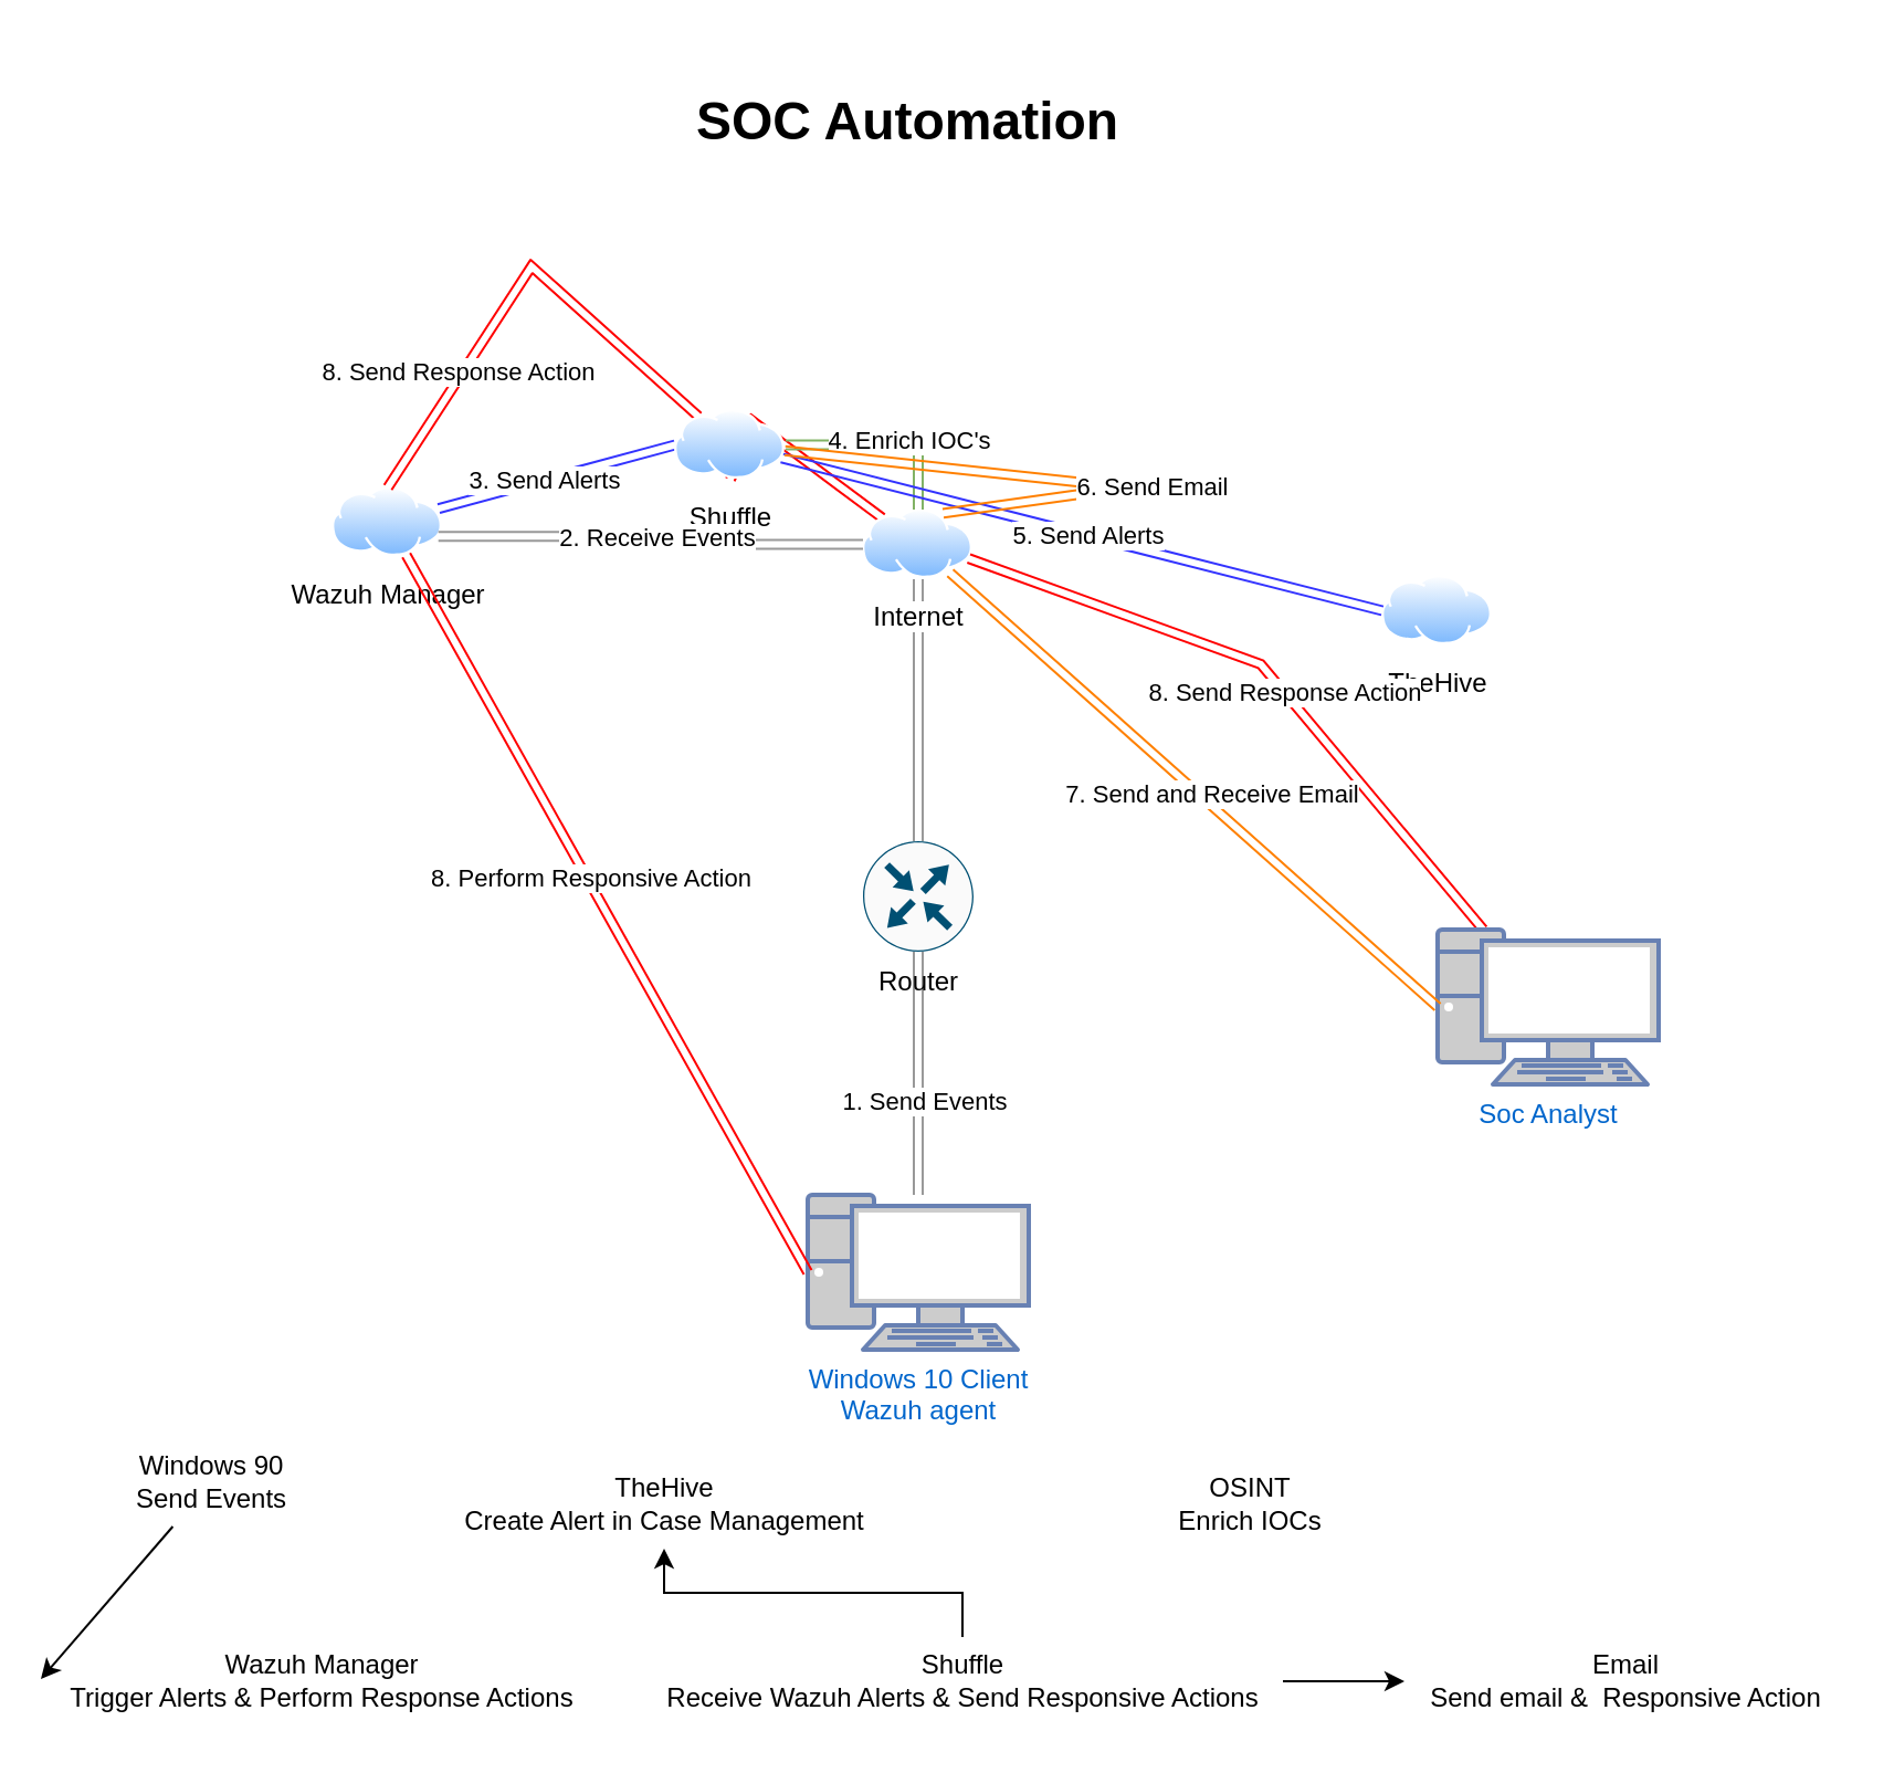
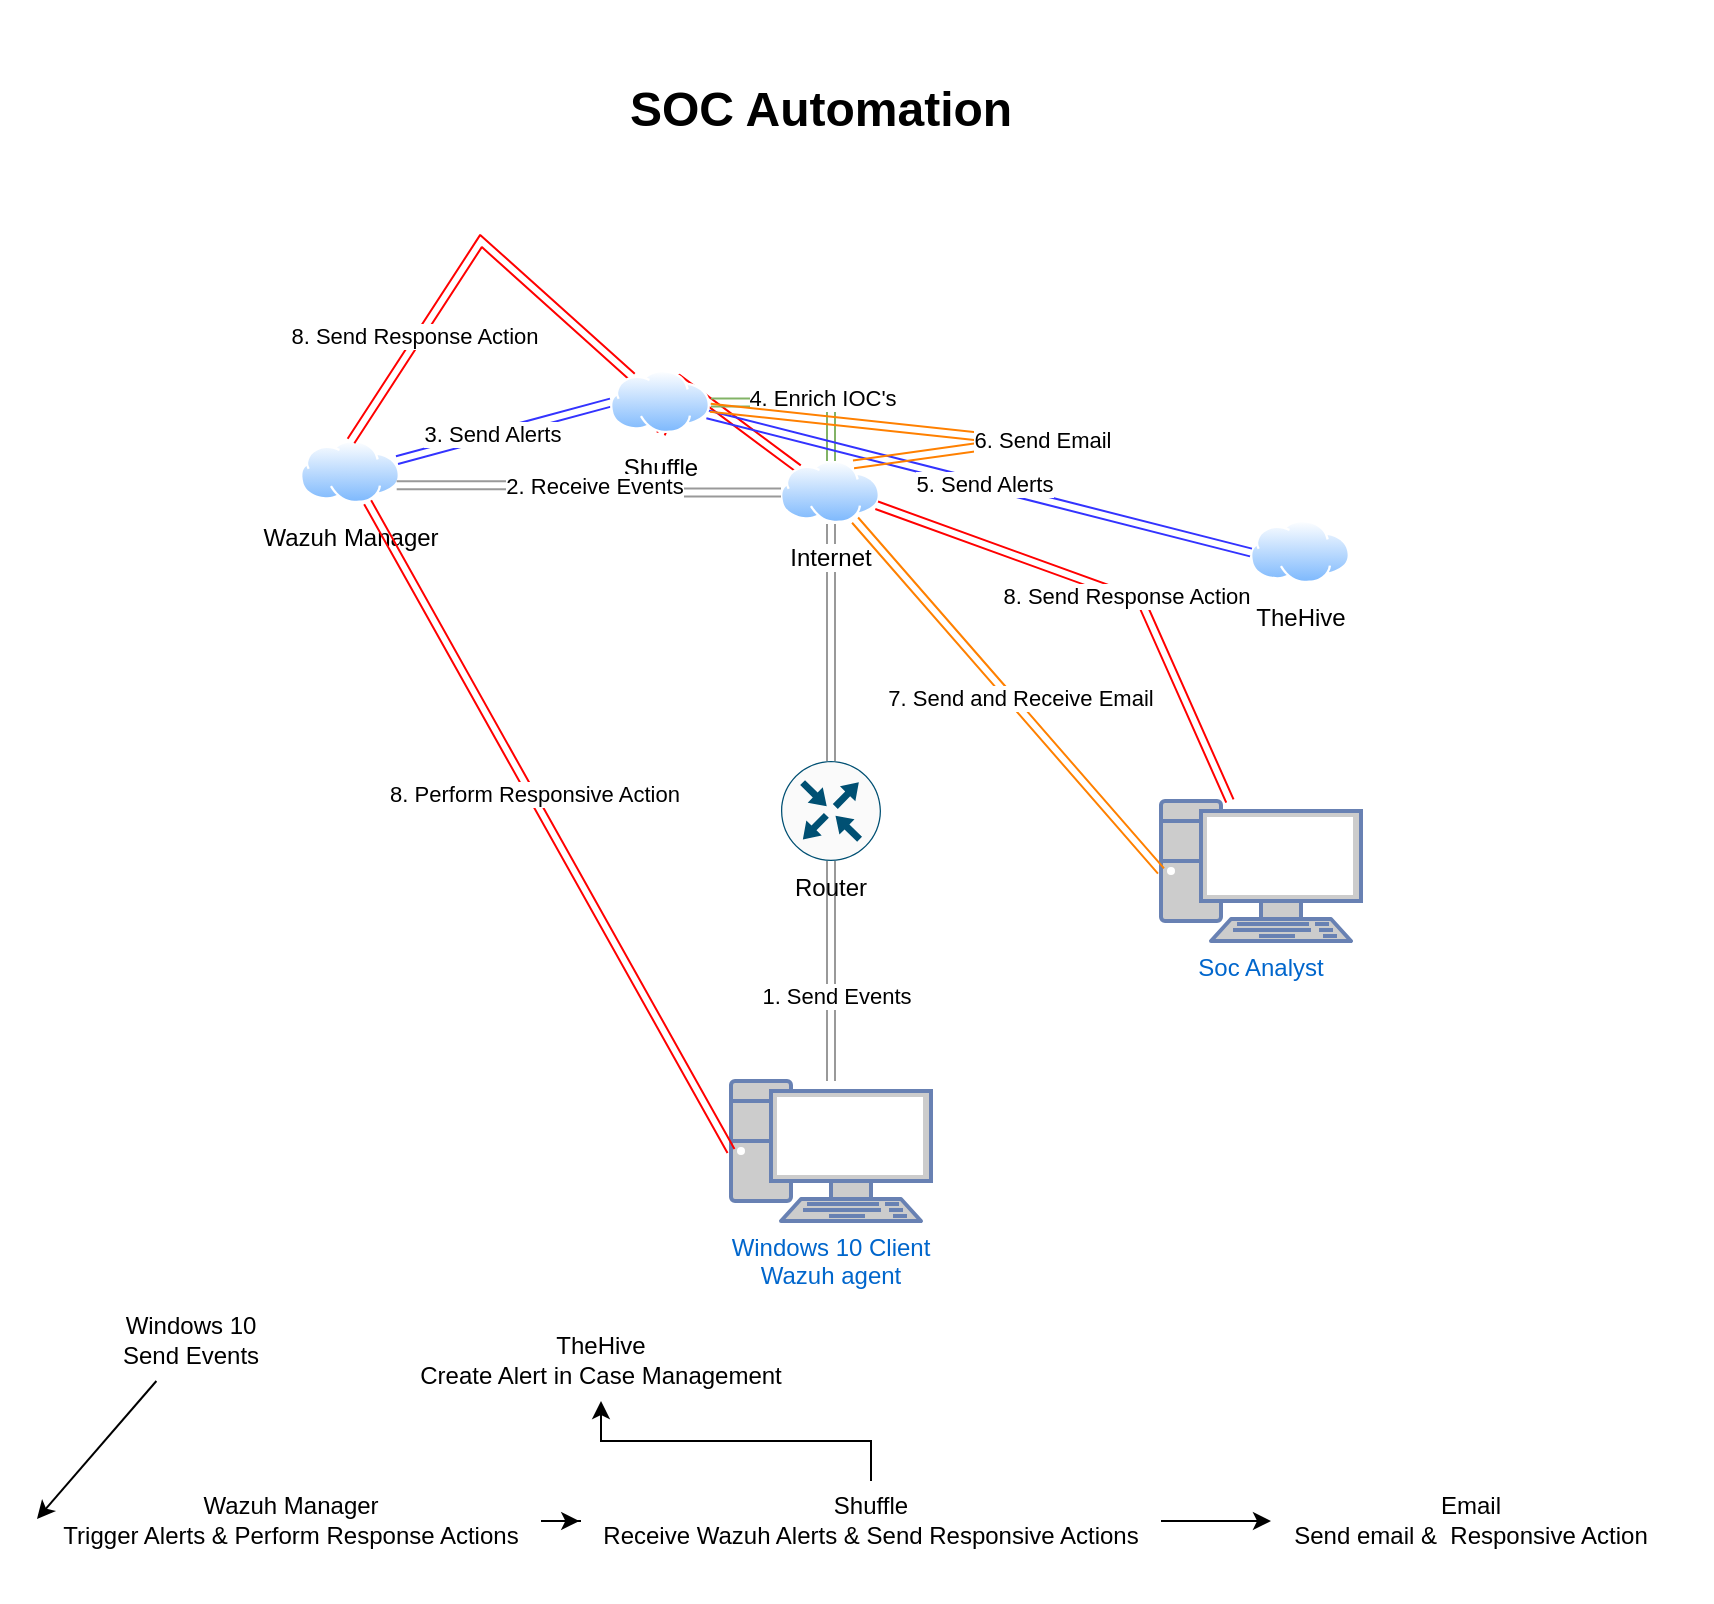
  <mxCell id="0" />
  <mxCell id="1" parent="0" />
  <mxCell id="2" style="edgeStyle=orthogonalEdgeStyle;rounded=0;orthogonalLoop=1;jettySize=auto;html=1;startArrow=block;startFill=0;shape=link;strokeColor=#999999;" edge="1" parent="1" source="4" target="6"><mxGeometry relative="1" as="geometry" /></mxCell>
  <mxCell id="3" value="1. Send Events" style="edgeLabel;html=1;align=center;verticalAlign=middle;resizable=0;points=[];" vertex="1" connectable="0" parent="2"><mxGeometry x="-0.218" y="-2" relative="1" as="geometry"><mxPoint as="offset" /></mxGeometry></mxCell>
  <mxCell id="4" value="Windows 10 Client&lt;div&gt;Wazuh agent&lt;/div&gt;" style="fontColor=#0066CC;verticalAlign=top;verticalLabelPosition=bottom;labelPosition=center;align=center;html=1;outlineConnect=0;fillColor=#CCCCCC;strokeColor=#6881B3;gradientColor=none;gradientDirection=north;strokeWidth=2;shape=mxgraph.networks.pc;" vertex="1" parent="1"><mxGeometry x="365" y="540" width="100" height="70" as="geometry" /></mxCell>
  <mxCell id="5" style="edgeStyle=orthogonalEdgeStyle;rounded=0;orthogonalLoop=1;jettySize=auto;html=1;shape=link;strokeColor=#999999;" edge="1" parent="1" source="6" target="8"><mxGeometry relative="1" as="geometry" /></mxCell>
  <mxCell id="6" value="Router" style="sketch=0;points=[[0.5,0,0],[1,0.5,0],[0.5,1,0],[0,0.5,0],[0.145,0.145,0],[0.856,0.145,0],[0.855,0.856,0],[0.145,0.855,0]];verticalLabelPosition=bottom;html=1;verticalAlign=top;aspect=fixed;align=center;pointerEvents=1;shape=mxgraph.cisco19.rect;prIcon=router;fillColor=#FAFAFA;strokeColor=#005073;" vertex="1" parent="1"><mxGeometry x="390" y="380" width="50" height="50" as="geometry" /></mxCell>
  <mxCell id="7" style="rounded=0;orthogonalLoop=1;jettySize=auto;html=1;entryX=0.5;entryY=1;entryDx=0;entryDy=0;strokeColor=#FF0000;shape=link;" edge="1" parent="1" source="8" target="21"><mxGeometry relative="1" as="geometry"><Array as="points"><mxPoint x="340" y="190" /></Array></mxGeometry></mxCell>
  <mxCell id="8" value="Internet" style="image;aspect=fixed;perimeter=ellipsePerimeter;html=1;align=center;shadow=0;dashed=0;spacingTop=3;image=img/lib/active_directory/internet_cloud.svg;" vertex="1" parent="1"><mxGeometry x="390" y="230" width="50" height="31.5" as="geometry" /></mxCell>
  <mxCell id="9" style="rounded=0;orthogonalLoop=1;jettySize=auto;html=1;entryX=0;entryY=0.5;entryDx=0;entryDy=0;shape=link;strokeColor=#3333FF;" edge="1" parent="1" source="11" target="21"><mxGeometry relative="1" as="geometry" /></mxCell>
  <mxCell id="10" value="3. Send Alerts" style="edgeLabel;html=1;align=center;verticalAlign=middle;resizable=0;points=[];" vertex="1" connectable="0" parent="9"><mxGeometry x="-0.112" relative="1" as="geometry"><mxPoint as="offset" /></mxGeometry></mxCell>
  <mxCell id="11" value="Wazuh Manager" style="image;aspect=fixed;perimeter=ellipsePerimeter;html=1;align=center;shadow=0;dashed=0;spacingTop=3;image=img/lib/active_directory/internet_cloud.svg;" vertex="1" parent="1"><mxGeometry x="150" y="220" width="50" height="31.5" as="geometry" /></mxCell>
  <mxCell id="12" value="TheHive" style="image;aspect=fixed;perimeter=ellipsePerimeter;html=1;align=center;shadow=0;dashed=0;spacingTop=3;image=img/lib/active_directory/internet_cloud.svg;" vertex="1" parent="1"><mxGeometry x="625" y="260" width="50" height="31.5" as="geometry" /></mxCell>
  <mxCell id="13" value="" style="edgeStyle=orthogonalEdgeStyle;rounded=0;orthogonalLoop=1;jettySize=auto;html=1;shape=link;fillColor=#d5e8d4;strokeColor=#82b366;" edge="1" parent="1" source="21" target="8"><mxGeometry relative="1" as="geometry" /></mxCell>
  <mxCell id="14" value="4. Enrich IOC's" style="edgeLabel;html=1;align=center;verticalAlign=middle;resizable=0;points=[];" vertex="1" connectable="0" parent="13"><mxGeometry x="0.263" y="2" relative="1" as="geometry"><mxPoint as="offset" /></mxGeometry></mxCell>
  <mxCell id="15" style="rounded=0;orthogonalLoop=1;jettySize=auto;html=1;entryX=0;entryY=0.5;entryDx=0;entryDy=0;shape=link;strokeColor=#3333FF;" edge="1" parent="1" source="21" target="12"><mxGeometry relative="1" as="geometry" /></mxCell>
  <mxCell id="16" value="5. Send Alerts" style="edgeLabel;html=1;align=center;verticalAlign=middle;resizable=0;points=[];" vertex="1" connectable="0" parent="15"><mxGeometry x="0.017" relative="1" as="geometry"><mxPoint as="offset" /></mxGeometry></mxCell>
  <mxCell id="17" style="rounded=0;orthogonalLoop=1;jettySize=auto;html=1;entryX=0.75;entryY=0;entryDx=0;entryDy=0;strokeColor=#FF8000;shape=link;" edge="1" parent="1" source="21" target="8"><mxGeometry relative="1" as="geometry"><Array as="points"><mxPoint x="510" y="220" /></Array></mxGeometry></mxCell>
  <mxCell id="18" value="6. Send Email" style="edgeLabel;html=1;align=center;verticalAlign=middle;resizable=0;points=[];" vertex="1" connectable="0" parent="17"><mxGeometry x="0.248" relative="1" as="geometry"><mxPoint x="17" as="offset" /></mxGeometry></mxCell>
  <mxCell id="19" style="rounded=0;orthogonalLoop=1;jettySize=auto;html=1;entryX=0.5;entryY=0;entryDx=0;entryDy=0;shape=link;strokeColor=#FF0000;" edge="1" parent="1" source="21" target="11"><mxGeometry relative="1" as="geometry"><Array as="points"><mxPoint x="240" y="120" /></Array></mxGeometry></mxCell>
  <mxCell id="20" value="8. Send Response Action" style="edgeLabel;html=1;align=center;verticalAlign=middle;resizable=0;points=[];" vertex="1" connectable="0" parent="19"><mxGeometry x="0.451" y="-2" relative="1" as="geometry"><mxPoint as="offset" /></mxGeometry></mxCell>
  <mxCell id="21" value="Shuffle" style="image;aspect=fixed;perimeter=ellipsePerimeter;html=1;align=center;shadow=0;dashed=0;spacingTop=3;image=img/lib/active_directory/internet_cloud.svg;" vertex="1" parent="1"><mxGeometry x="305" y="185" width="50" height="31.5" as="geometry" /></mxCell>
  <mxCell id="22" style="rounded=0;orthogonalLoop=1;jettySize=auto;html=1;entryX=1;entryY=0.75;entryDx=0;entryDy=0;strokeColor=#FF0000;shape=link;" edge="1" parent="1" source="24" target="8"><mxGeometry relative="1" as="geometry"><Array as="points"><mxPoint x="570" y="300" /></Array></mxGeometry></mxCell>
  <mxCell id="23" value="8. Send Response Action" style="edgeLabel;html=1;align=center;verticalAlign=middle;resizable=0;points=[];" vertex="1" connectable="0" parent="22"><mxGeometry x="-0.06" relative="1" as="geometry"><mxPoint as="offset" /></mxGeometry></mxCell>
- <mxCell id="24" value="Soc Analyst" style="fontColor=#0066CC;verticalAlign=top;verticalLabelPosition=bottom;labelPosition=center;align=center;html=1;outlineConnect=0;fillColor=#CCCCCC;strokeColor=#6881B3;gradientColor=none;gradientDirection=north;strokeWidth=2;shape=mxgraph.networks.pc;" vertex="1" parent="1"><mxGeometry x="650" y="420" width="100" height="70" as="geometry" /></mxCell>
+ <mxCell id="24" value="Soc Analyst" style="fontColor=#0066CC;verticalAlign=top;verticalLabelPosition=bottom;labelPosition=center;align=center;html=1;outlineConnect=0;fillColor=#CCCCCC;strokeColor=#6881B3;gradientColor=none;gradientDirection=north;strokeWidth=2;shape=mxgraph.networks.pc;" vertex="1" parent="1"><mxGeometry x="580" y="400" width="100" height="70" as="geometry" /></mxCell>
  <mxCell id="25" style="edgeStyle=orthogonalEdgeStyle;rounded=0;orthogonalLoop=1;jettySize=auto;html=1;entryX=1;entryY=0.75;entryDx=0;entryDy=0;strokeColor=#999999;shape=link;" edge="1" parent="1" source="8" target="11"><mxGeometry relative="1" as="geometry" /></mxCell>
  <mxCell id="26" value="2. Receive Events" style="edgeLabel;html=1;align=center;verticalAlign=middle;resizable=0;points=[];" vertex="1" connectable="0" parent="25"><mxGeometry x="-0.001" y="-1" relative="1" as="geometry"><mxPoint as="offset" /></mxGeometry></mxCell>
  <mxCell id="27" style="rounded=0;orthogonalLoop=1;jettySize=auto;html=1;entryX=0;entryY=0.5;entryDx=0;entryDy=0;entryPerimeter=0;strokeColor=#FF8000;shape=link;" edge="1" parent="1" source="8" target="24"><mxGeometry relative="1" as="geometry" /></mxCell>
  <mxCell id="28" value="7. Send and Receive Email" style="edgeLabel;html=1;align=center;verticalAlign=middle;resizable=0;points=[];" vertex="1" connectable="0" parent="27"><mxGeometry x="0.042" y="4" relative="1" as="geometry"><mxPoint as="offset" /></mxGeometry></mxCell>
  <mxCell id="29" style="rounded=0;orthogonalLoop=1;jettySize=auto;html=1;entryX=0;entryY=0.5;entryDx=0;entryDy=0;entryPerimeter=0;shape=link;strokeColor=#FF0000;" edge="1" parent="1" source="11" target="4"><mxGeometry relative="1" as="geometry" /></mxCell>
  <mxCell id="30" value="8. Perform Responsive Action" style="edgeLabel;html=1;align=center;verticalAlign=middle;resizable=0;points=[];" vertex="1" connectable="0" parent="29"><mxGeometry x="-0.096" y="1" relative="1" as="geometry"><mxPoint as="offset" /></mxGeometry></mxCell>
- <mxCell id="31" value="Windows 90&lt;div&gt;Send Events&lt;/div&gt;" style="text;html=1;align=center;verticalAlign=middle;resizable=0;points=[];autosize=1;strokeColor=none;fillColor=none;" vertex="1" parent="1"><mxGeometry x="50" y="650" width="90" height="40" as="geometry" /></mxCell>
+ <mxCell id="31" value="Windows 10&lt;div&gt;Send Events&lt;/div&gt;" style="text;html=1;align=center;verticalAlign=middle;resizable=0;points=[];autosize=1;strokeColor=none;fillColor=none;" vertex="1" parent="1"><mxGeometry x="50" y="650" width="90" height="40" as="geometry" /></mxCell>
  <mxCell id="32" value="Wazuh Manager&lt;div&gt;Trigger Alerts &amp;amp; Perform Response Actions&lt;/div&gt;" style="text;html=1;align=center;verticalAlign=middle;resizable=0;points=[];autosize=1;strokeColor=none;fillColor=none;" vertex="1" parent="1"><mxGeometry x="20" y="740" width="250" height="40" as="geometry" /></mxCell>
  <mxCell id="33" style="rounded=0;orthogonalLoop=1;jettySize=auto;html=1;entryX=-0.008;entryY=0.475;entryDx=0;entryDy=0;entryPerimeter=0;" edge="1" parent="1" source="31" target="32"><mxGeometry relative="1" as="geometry" /></mxCell>
  <mxCell id="34" value="" style="edgeStyle=orthogonalEdgeStyle;rounded=0;orthogonalLoop=1;jettySize=auto;html=1;" edge="1" parent="1" source="36" target="39"><mxGeometry relative="1" as="geometry" /></mxCell>
  <mxCell id="35" value="" style="edgeStyle=orthogonalEdgeStyle;rounded=0;orthogonalLoop=1;jettySize=auto;html=1;" edge="1" parent="1" source="36" target="40"><mxGeometry relative="1" as="geometry" /></mxCell>
  <mxCell id="36" value="Shuffle&lt;div&gt;Receive Wazuh Alerts &amp;amp; Send Responsive Actions&lt;/div&gt;" style="text;html=1;align=center;verticalAlign=middle;resizable=0;points=[];autosize=1;strokeColor=none;fillColor=none;" vertex="1" parent="1"><mxGeometry x="290" y="740" width="290" height="40" as="geometry" /></mxCell>
- <mxCell id="38" value="OSINT&lt;div&gt;Enrich IOCs&lt;/div&gt;" style="text;html=1;align=center;verticalAlign=middle;resizable=0;points=[];autosize=1;strokeColor=none;fillColor=none;" vertex="1" parent="1"><mxGeometry x="520" y="660" width="90" height="40" as="geometry" /></mxCell>
+ <mxCell id="37" style="edgeStyle=orthogonalEdgeStyle;rounded=0;orthogonalLoop=1;jettySize=auto;html=1;entryX=-0.003;entryY=0.5;entryDx=0;entryDy=0;entryPerimeter=0;" edge="1" parent="1" source="32" target="36"><mxGeometry relative="1" as="geometry" /></mxCell>
  <mxCell id="39" value="TheHive&lt;div&gt;Create Alert in Case Management&lt;/div&gt;" style="text;html=1;align=center;verticalAlign=middle;resizable=0;points=[];autosize=1;strokeColor=none;fillColor=none;" vertex="1" parent="1"><mxGeometry x="200" y="660" width="200" height="40" as="geometry" /></mxCell>
  <mxCell id="40" value="Email&lt;div&gt;Send email &amp;amp;&amp;nbsp; Responsive Action&lt;/div&gt;" style="text;html=1;align=center;verticalAlign=middle;resizable=0;points=[];autosize=1;strokeColor=none;fillColor=none;" vertex="1" parent="1"><mxGeometry x="635" y="740" width="200" height="40" as="geometry" /></mxCell>
  <mxCell id="41" value="&lt;h1&gt;SOC Automation&lt;/h1&gt;" style="text;html=1;align=center;verticalAlign=middle;resizable=0;points=[];autosize=1;strokeColor=none;fillColor=none;" vertex="1" parent="1"><mxGeometry x="305" y="20" width="210" height="70" as="geometry" /></mxCell>
